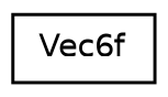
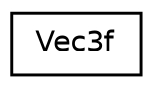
  digraph {
    rankdir=LR
-   n1 [color=black fillcolor=white fontname=Helvetica fontsize=10 height=0.2 label=Vec6f shape=record style=filled width=0.4]
+   n1 [color=black fillcolor=white fontname=Helvetica fontsize=10 height=0.2 label=Vec3f shape=record style=filled width=0.4]
  }
